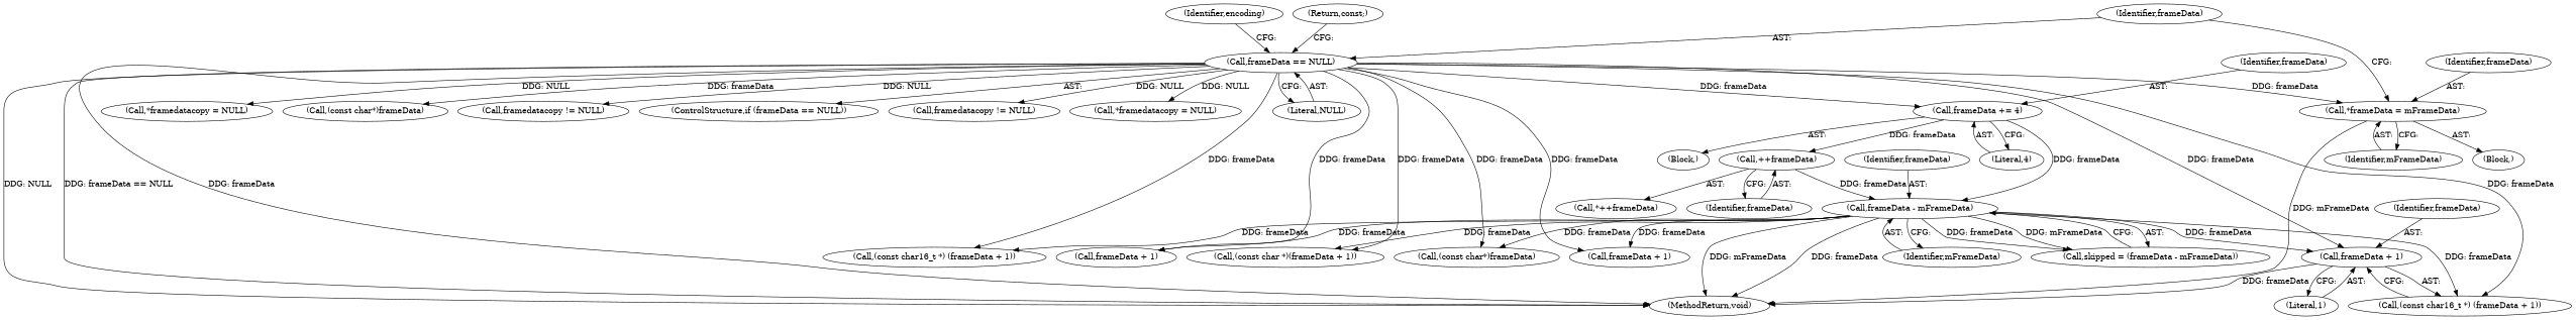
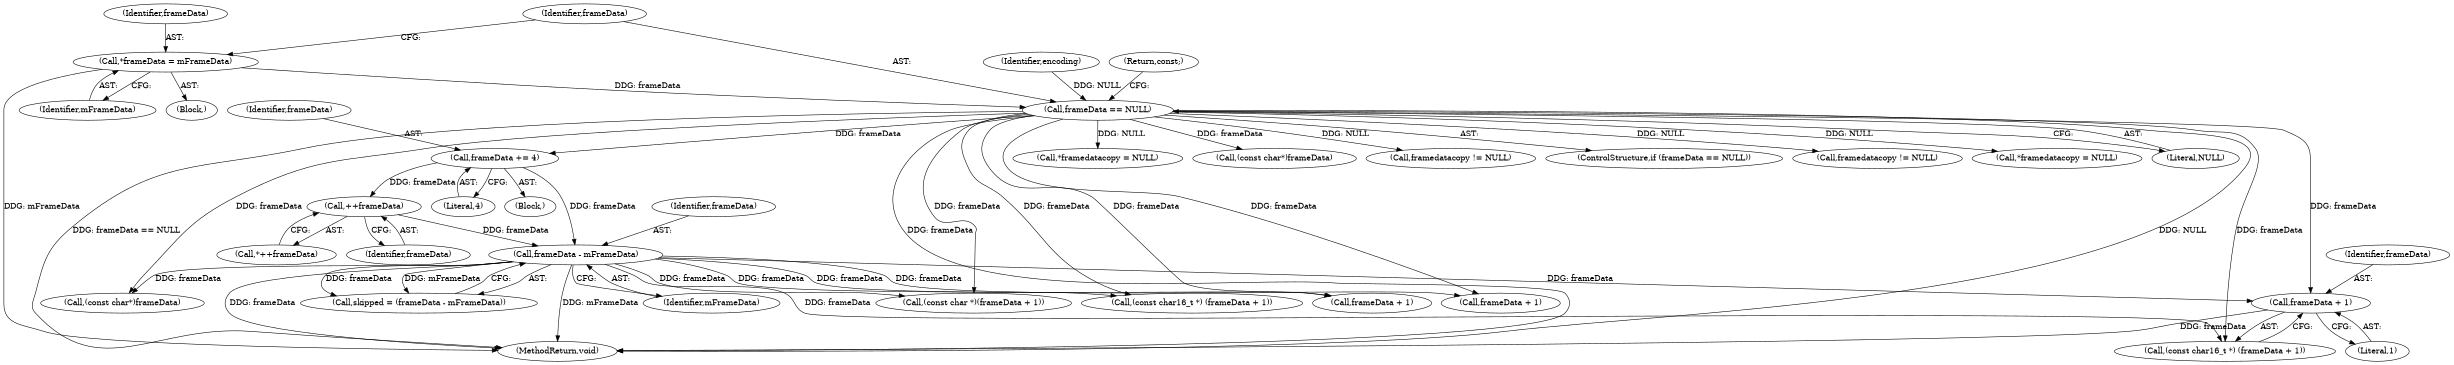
  digraph {
    n1 [label="(Call,frameData + 1)"]
    n2 [label="(Literal,1)"]
    n3 [label="(Call,(const char16_t *) (frameData + 1))"]
    n4 [label="(MethodReturn,void)"]
    n5 [label="(Call,frameData - mFrameData)"]
    n6 [label="(Call,frameData + 1)"]
    n7 [label="(Call,(const char *)(frameData + 1))"]
    n8 [label="(Identifier,mFrameData)"]
    n9 [label="(Call,skipped = (frameData - mFrameData))"]
    n10 [label="(Call,(const char*)frameData)"]
    n11 [label="(Call,frameData + 1)"]
    n12 [label="(Call,(const char16_t *) (frameData + 1))"]
    n13 [label="(Call,frameData += 4)"]
    n14 [label="(Call,++frameData)"]
    n15 [label="(Literal,4)"]
    n16 [label="(Block,)"]
    n17 [label="(Identifier,frameData)"]
    n18 [label="(Call,*++frameData)"]
    n19 [label="(Call,frameData == NULL)"]
    n20 [label="(Call,*framedatacopy = NULL)"]
    n21 [label="(Call,(const char*)frameData)"]
    n22 [label="(Call,framedatacopy != NULL)"]
    n23 [label="(ControlStructure,if (frameData == NULL))"]
    n24 [label="(Call,framedatacopy != NULL)"]
    n25 [label="(Call,*framedatacopy = NULL)"]
    n26 [label="(Literal,NULL)"]
    n27 [label="(Call,*frameData = mFrameData)"]
    n28 [label="(Identifier,mFrameData)"]
    n29 [label="(Block,)"]
    n30 [label="(Identifier,frameData)"]
    n31 [label="(Identifier,encoding)"]
    n32 [label="(Identifier,frameData)"]
    n33 [label="(Identifier,frameData)"]
    n34 [label="(Identifier,frameData)"]
    n35 [label="(Return,const;)"]
    n36 [label="(Identifier,frameData)"]
    n1 -> n2 [label="CFG: "]
    n1 -> n3 [label="AST: "]
    n1 -> n4 [label="DDG: frameData"]
    n2 -> n1 [label="AST: "]
    n3 -> n1 [label="CFG: "]
    n5 -> n1 [label="DDG: frameData"]
    n5 -> n3 [label="DDG: frameData"]
    n5 -> n4 [label="DDG: frameData"]
    n5 -> n4 [label="DDG: mFrameData"]
    n5 -> n6 [label="DDG: frameData"]
    n5 -> n7 [label="DDG: frameData"]
    n5 -> n8 [label="CFG: "]
    n5 -> n9 [label="AST: "]
    n5 -> n9 [label="DDG: frameData"]
    n5 -> n9 [label="DDG: mFrameData"]
    n5 -> n10 [label="DDG: frameData"]
    n5 -> n11 [label="DDG: frameData"]
    n5 -> n12 [label="DDG: frameData"]
    n8 -> n5 [label="AST: "]
    n9 -> n5 [label="CFG: "]
    n13 -> n5 [label="DDG: frameData"]
    n13 -> n14 [label="DDG: frameData"]
    n13 -> n15 [label="CFG: "]
    n13 -> n16 [label="AST: "]
    n14 -> n5 [label="DDG: frameData"]
    n14 -> n17 [label="CFG: "]
    n14 -> n18 [label="AST: "]
    n15 -> n13 [label="AST: "]
    n17 -> n14 [label="AST: "]
+   n18 -> n14 [label="CFG: "]
    n19 -> n1 [label="DDG: frameData"]
    n19 -> n3 [label="DDG: frameData"]
    n19 -> n4 [label="DDG: frameData"]
    n19 -> n4 [label="DDG: NULL"]
    n19 -> n4 [label="DDG: frameData == NULL"]
    n19 -> n6 [label="DDG: frameData"]
    n19 -> n7 [label="DDG: frameData"]
    n19 -> n10 [label="DDG: frameData"]
    n19 -> n11 [label="DDG: frameData"]
    n19 -> n12 [label="DDG: frameData"]
    n19 -> n13 [label="DDG: frameData"]
    n19 -> n20 [label="DDG: NULL"]
    n19 -> n21 [label="DDG: frameData"]
    n19 -> n22 [label="DDG: NULL"]
    n19 -> n23 [label="AST: "]
    n19 -> n24 [label="DDG: NULL"]
    n19 -> n25 [label="DDG: NULL"]
    n19 -> n26 [label="CFG: "]
    n26 -> n19 [label="AST: "]
    n27 -> n4 [label="DDG: mFrameData"]
-   n19 -> n27 [label="DDG: frameData"]
+   n27 -> n19 [label="DDG: frameData"]
    n27 -> n28 [label="CFG: "]
    n27 -> n29 [label="AST: "]
    n28 -> n27 [label="AST: "]
    n30 -> n13 [label="AST: "]
-   n31 -> n19 [label="CFG: "]
+   n31 -> n19 [label="DDG: NULL"]
    n32 -> n19 [label="AST: "]
    n32 -> n27 [label="CFG: "]
    n33 -> n5 [label="AST: "]
    n34 -> n27 [label="AST: "]
    n35 -> n19 [label="CFG: "]
    n36 -> n1 [label="AST: "]
  }
